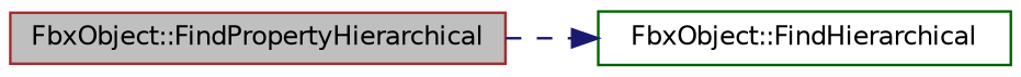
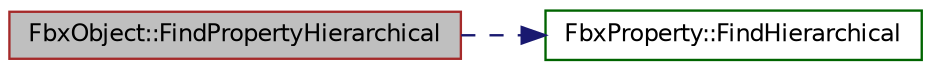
  digraph {
    rankdir=LR
    node [fontname=Helvetica fontsize=10 shape=record style=filled]
    n1 [color=brown fillcolor=grey75 fontcolor=black height=0.2 label="FbxObject::FindPropertyHierarchical" width=0.4]
-   n2 [color=darkgreen fillcolor=white height=0.2 label="FbxObject::FindHierarchical" width=0.4]
+   n2 [color=darkgreen fillcolor=white height=0.2 label="FbxProperty::FindHierarchical" width=0.4]
    n1 -> n2 [color=midnightblue fontname=Helvetica fontsize=10 labelfontname=Helvetica labelfontsize=10 style=dashed]
  }
